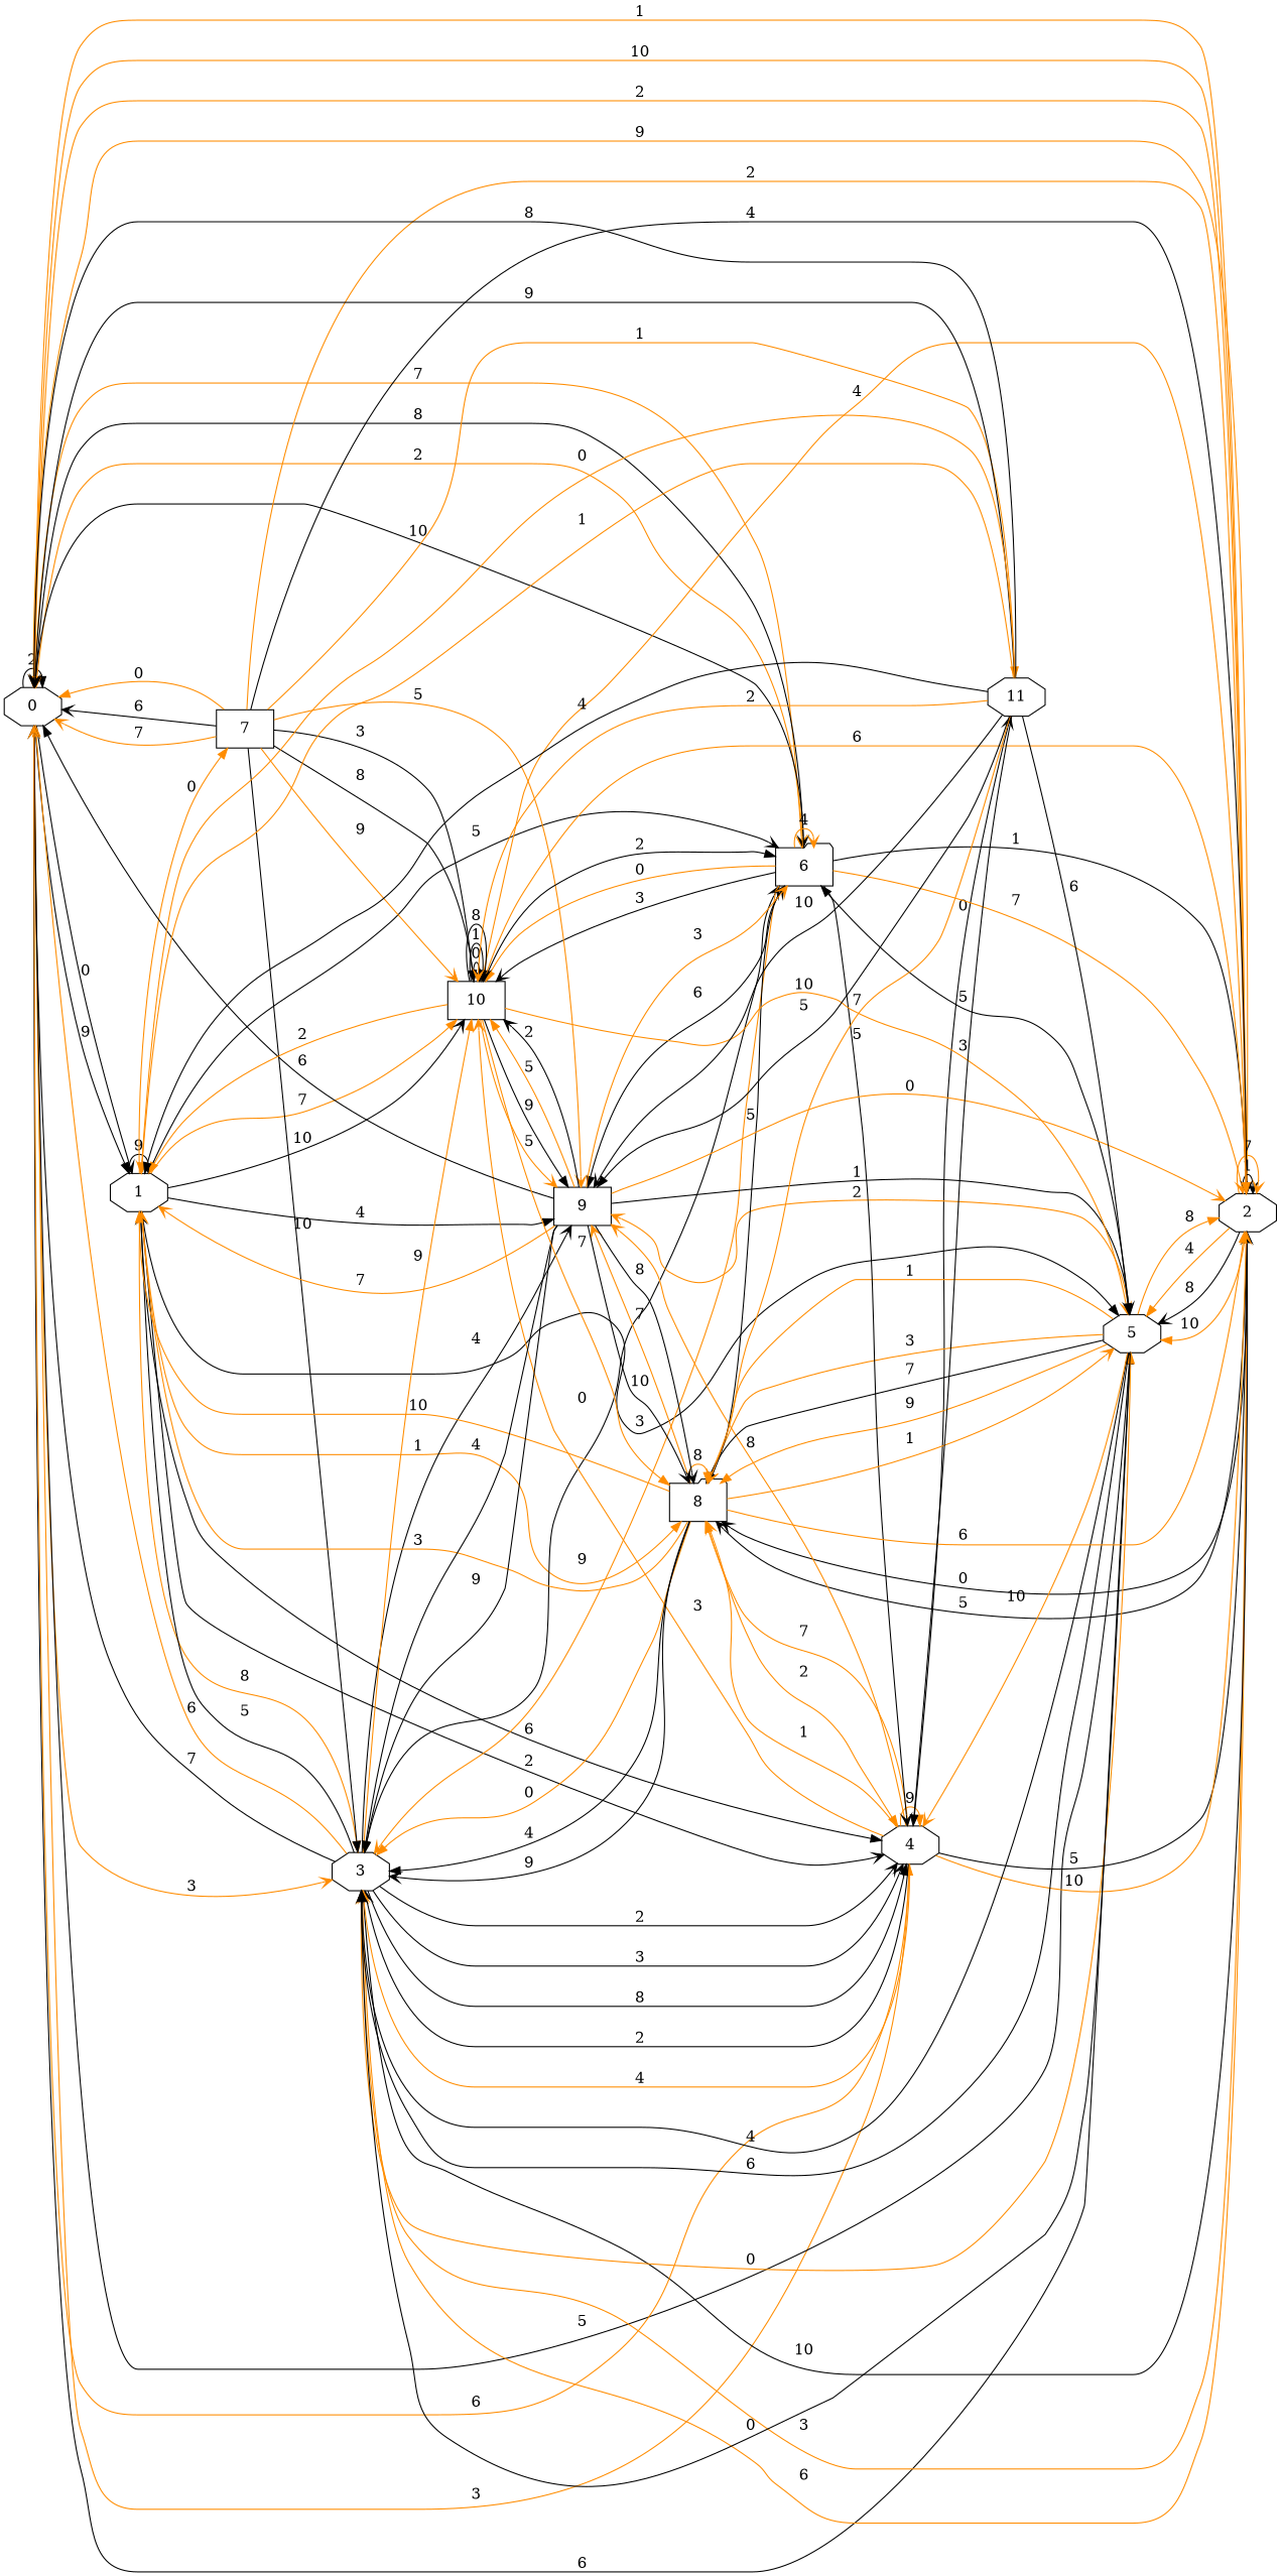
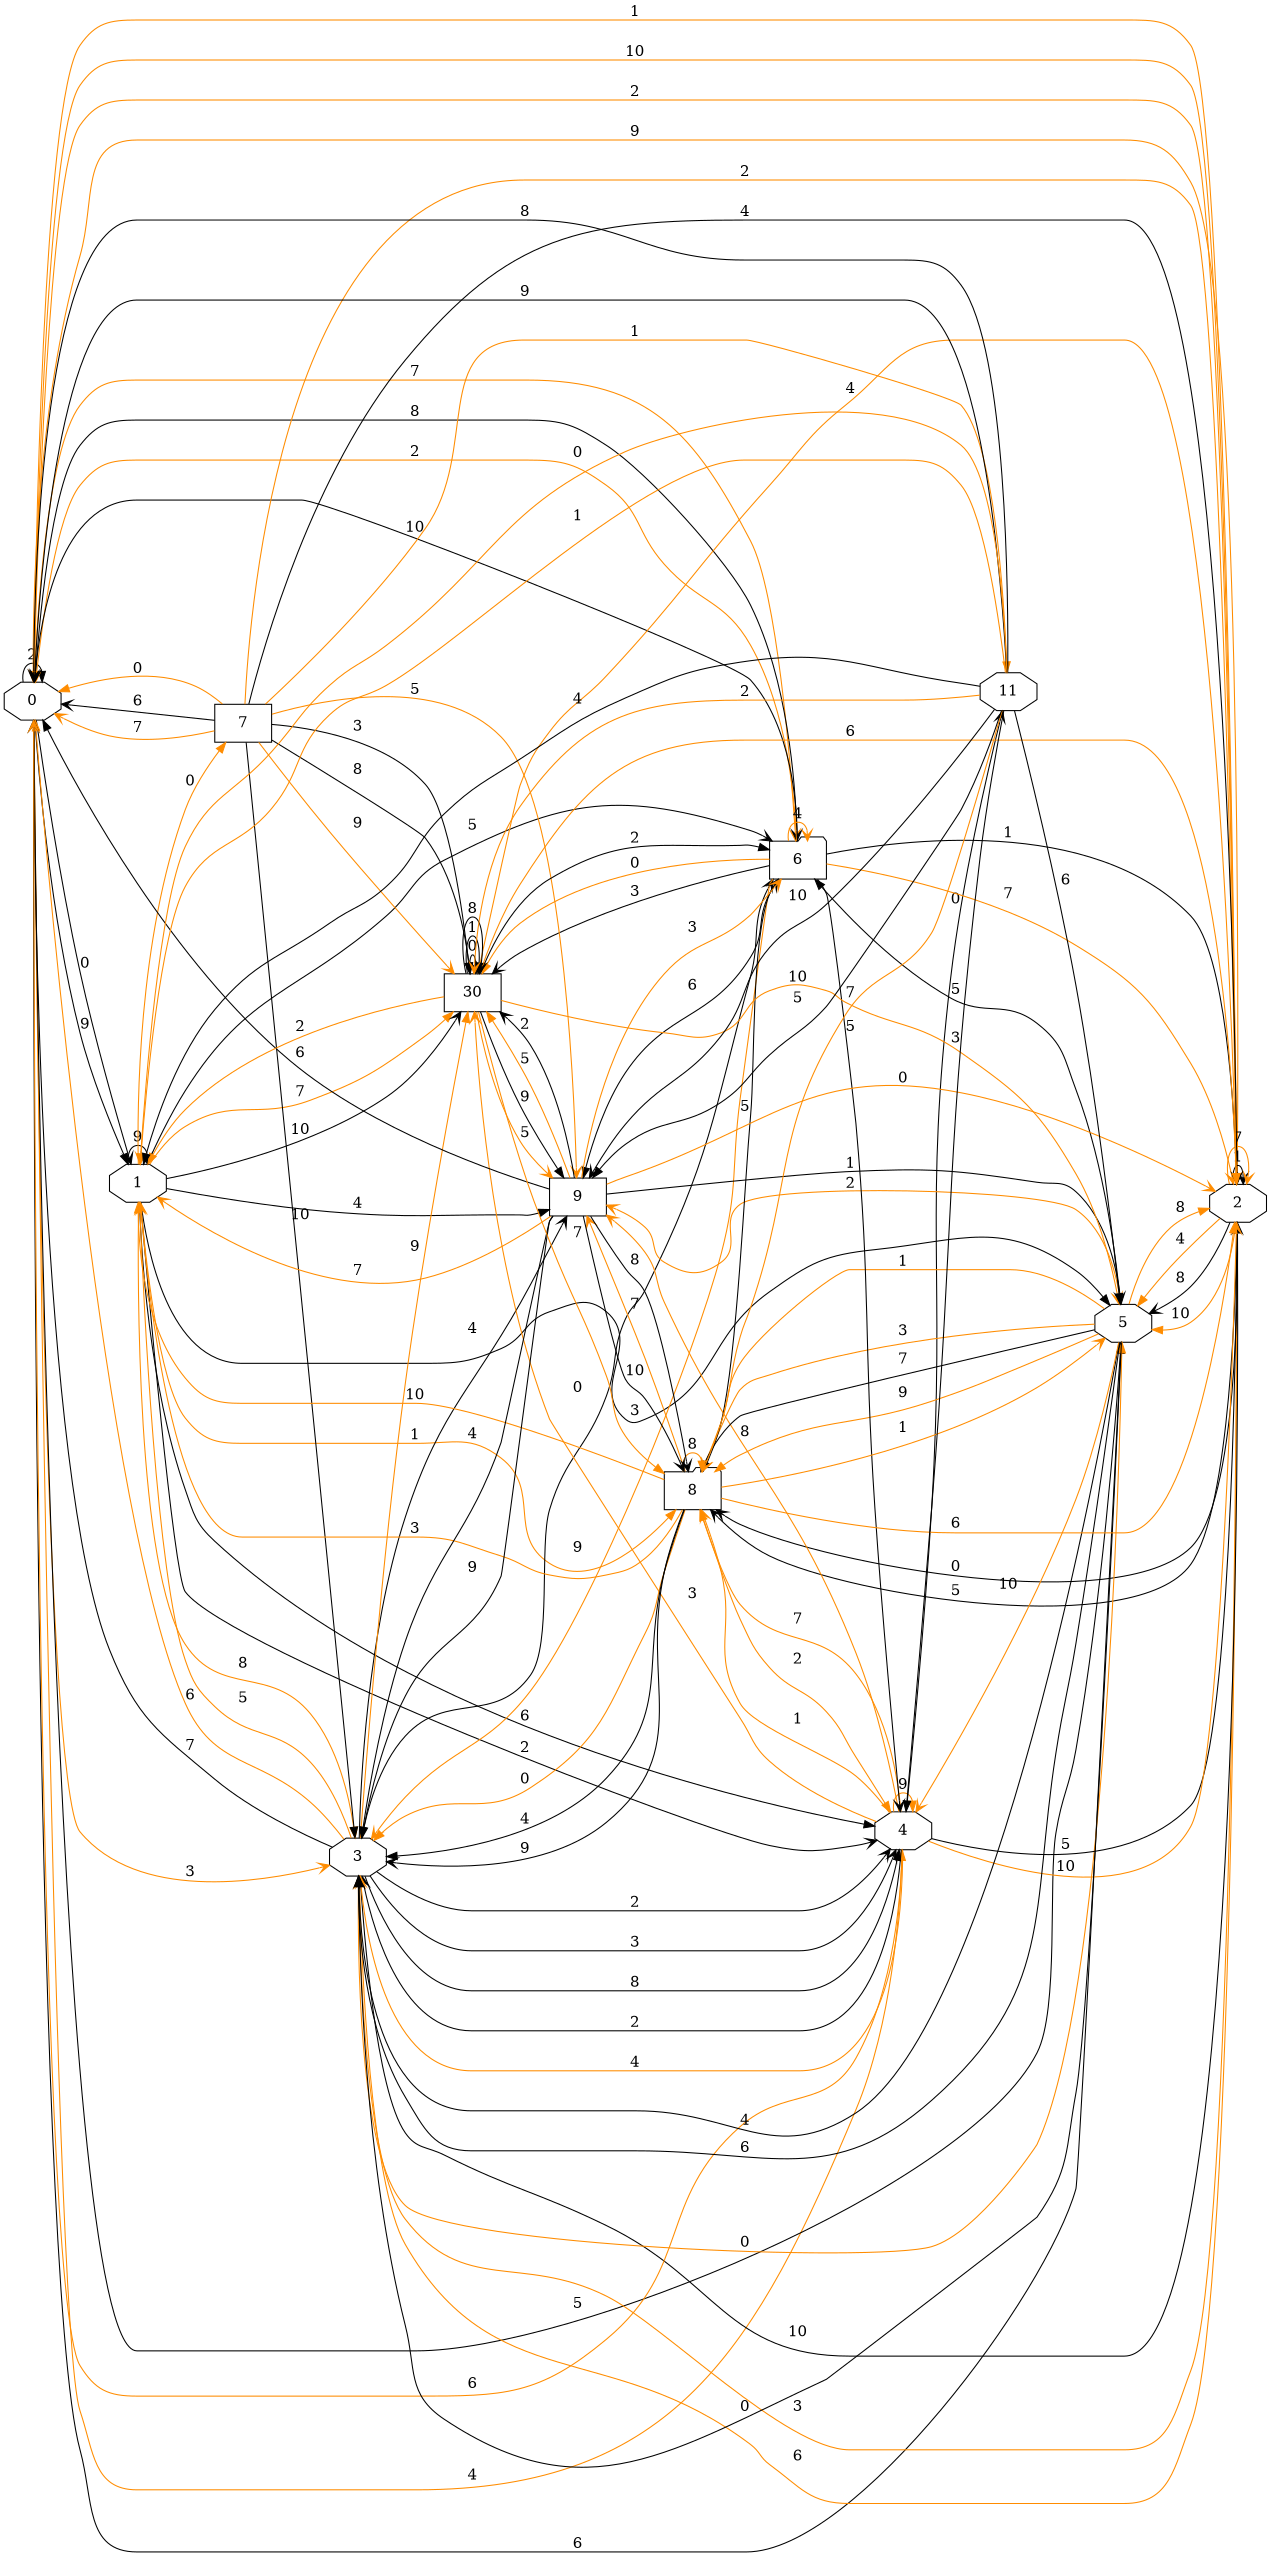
  digraph {
    rankdir=LR
    node [shape=octagon]
    edge [arrowhead=vee color=darkorange]
    n1 [label=0]
    n2 [label=1]
    n3 [label=2]
    n4 [label=3]
    n5 [label=4]
    n6 [label=5]
    n7 [label=6 shape=folder]
    n8 [label=7 shape=box]
    n9 [label=8 shape=folder]
    n10 [label=9 shape=box]
-   n11 [label=10 shape=box]
+   n11 [label=30 shape=box]
    n12 [label=11]
    n1 -> n1 [arrowhead=normal color=black label=2]
    n1 -> n2 [color=black label=0]
    n1 -> n2 [arrowhead=normal color=black label=9]
    n1 -> n3 [label=1]
    n1 -> n3 [label=10]
    n1 -> n4 [label=3]
-   n1 -> n5 [arrowhead=normal label=3]
+   n1 -> n5 [arrowhead=normal label=4]
    n1 -> n6 [arrowhead=normal color=black label=5]
    n1 -> n6 [arrowhead=normal color=black label=6]
    n1 -> n7 [label=7]
    n1 -> n7 [color=black label=8]
    n2 -> n2 [color=black label=9]
    n2 -> n4 [arrowhead=normal label=8]
    n2 -> n5 [color=black label=2]
    n2 -> n5 [arrowhead=normal color=black label=6]
    n2 -> n6 [arrowhead=normal color=black label=3]
    n2 -> n7 [color=black label=5]
    n2 -> n8 [arrowhead=normal label=0]
    n2 -> n9 [arrowhead=normal label=1]
    n2 -> n10 [arrowhead=normal color=black label=4]
    n2 -> n11 [arrowhead=normal label=7]
    n2 -> n11 [color=black label=10]
    n3 -> n1 [label=2]
    n3 -> n1 [arrowhead=normal label=9]
    n3 -> n3 [color=black label=1]
    n3 -> n3 [label=7]
    n3 -> n4 [label=3]
    n3 -> n4 [label=6]
    n3 -> n6 [arrowhead=normal label=4]
    n3 -> n6 [color=black label=8]
    n3 -> n6 [arrowhead=normal label=10]
    n3 -> n9 [color=black label=0]
    n3 -> n9 [color=black label=5]
    n4 -> n1 [arrowhead=normal label=6]
    n4 -> n1 [color=black label=7]
-   n4 -> n2 [color=black label=5]
+   n4 -> n2 [label=5]
    n4 -> n3 [color=black label=10]
    n4 -> n5 [color=black label=2]
    n4 -> n5 [color=black label=3]
    n4 -> n5 [arrowhead=normal color=black label=8]
    n4 -> n6 [arrowhead=normal label=0]
    n4 -> n7 [color=black label=0]
    n4 -> n10 [color=black label=4]
    n4 -> n11 [arrowhead=normal label=9]
    n5 -> n1 [label=6]
    n5 -> n3 [arrowhead=normal color=black label=5]
    n5 -> n3 [label=10]
    n5 -> n4 [color=black label=2]
    n5 -> n4 [label=4]
    n5 -> n5 [arrowhead=normal label=9]
    n5 -> n9 [label=1]
    n5 -> n9 [arrowhead=normal label=7]
    n5 -> n10 [label=8]
    n5 -> n11 [label=3]
    n5 -> n12 [color=black label=0]
    n6 -> n3 [arrowhead=normal label=8]
    n6 -> n4 [arrowhead=normal color=black label=0]
    n6 -> n4 [color=black label=4]
    n6 -> n4 [arrowhead=normal color=black label=6]
    n6 -> n5 [label=10]
    n6 -> n7 [arrowhead=normal color=black label=5]
    n6 -> n9 [label=1]
    n6 -> n9 [label=3]
    n6 -> n9 [arrowhead=normal color=black label=7]
    n6 -> n9 [arrowhead=normal label=9]
    n6 -> n10 [label=2]
    n7 -> n1 [arrowhead=normal label=2]
    n7 -> n1 [color=black label=10]
    n7 -> n3 [arrowhead=normal color=black label=1]
    n7 -> n3 [label=7]
    n7 -> n4 [label=9]
    n7 -> n5 [color=black label=5]
    n7 -> n7 [label=4]
    n7 -> n10 [arrowhead=normal color=black label=6]
    n7 -> n11 [arrowhead=normal label=0]
    n7 -> n11 [color=black label=3]
    n8 -> n1 [arrowhead=normal label=0]
    n8 -> n1 [color=black label=6]
    n8 -> n1 [label=7]
    n8 -> n3 [arrowhead=normal label=2]
    n8 -> n3 [color=black label=4]
    n8 -> n4 [arrowhead=normal color=black label=10]
    n8 -> n10 [label=5]
    n8 -> n11 [arrowhead=normal color=black label=3]
    n8 -> n11 [arrowhead=normal color=black label=8]
    n8 -> n11 [label=9]
    n8 -> n12 [arrowhead=normal label=1]
    n9 -> n2 [label=3]
    n9 -> n2 [arrowhead=normal label=10]
    n9 -> n3 [arrowhead=normal label=6]
    n9 -> n4 [arrowhead=normal label=0]
    n9 -> n4 [arrowhead=normal color=black label=4]
    n9 -> n4 [color=black label=9]
    n9 -> n5 [arrowhead=normal label=2]
    n9 -> n6 [label=1]
    n9 -> n7 [color=black label=5]
    n9 -> n9 [arrowhead=normal label=8]
    n9 -> n10 [label=7]
    n10 -> n1 [arrowhead=normal color=black label=6]
    n10 -> n2 [label=7]
    n10 -> n3 [label=0]
    n10 -> n4 [arrowhead=normal color=black label=4]
    n10 -> n4 [arrowhead=normal color=black label=9]
    n10 -> n6 [color=black label=1]
    n10 -> n7 [label=3]
    n10 -> n9 [color=black label=8]
    n10 -> n9 [color=black label=10]
    n10 -> n11 [color=black label=2]
    n10 -> n11 [arrowhead=normal label=5]
    n11 -> n2 [arrowhead=normal label=2]
    n11 -> n3 [arrowhead=normal label=4]
    n11 -> n3 [arrowhead=normal label=6]
    n11 -> n6 [label=10]
    n11 -> n7 [arrowhead=normal color=black label=2]
    n11 -> n9 [arrowhead=normal label=7]
    n11 -> n10 [label=5]
    n11 -> n10 [arrowhead=normal color=black label=9]
    n11 -> n11 [color=black label=0]
    n11 -> n11 [arrowhead=normal color=black label=1]
    n11 -> n11 [color=black label=8]
    n12 -> n1 [color=black label=8]
    n12 -> n1 [color=black label=9]
    n12 -> n2 [label=0]
    n12 -> n2 [arrowhead=normal label=1]
    n12 -> n2 [arrowhead=normal color=black label=4]
    n12 -> n5 [arrowhead=normal color=black label=3]
    n12 -> n6 [arrowhead=normal color=black label=6]
    n12 -> n9 [label=7]
    n12 -> n10 [arrowhead=normal color=black label=5]
    n12 -> n10 [color=black label=10]
    n12 -> n11 [label=2]
  }
